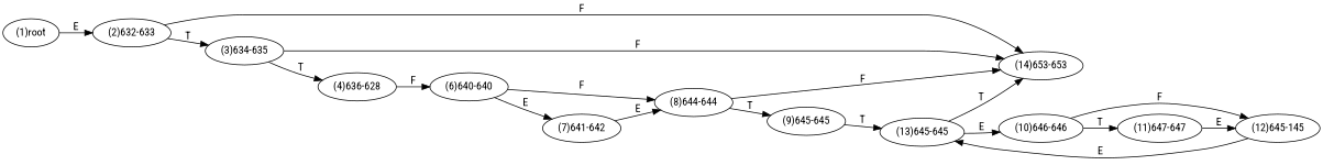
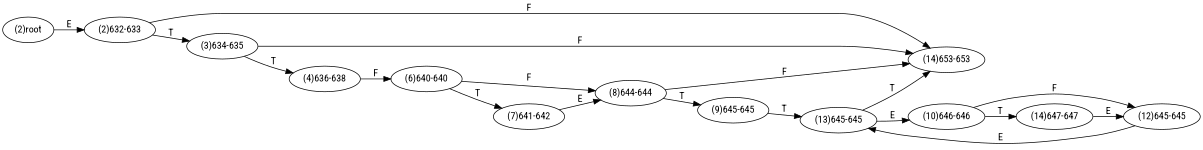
  digraph {
    fontname="Roboto Condensed"
    rankdir=LR
    node [fontname="Roboto Condensed"]
    edge [fontname="Roboto Condensed"]
-   n1 [label="(1)root"]
+   n1 [label="(2)root"]
    n2 [label="(2)632-633"]
    n3 [label="(3)634-635"]
    n4 [label="(14)653-653"]
-   n5 [label="(4)636-628"]
+   n5 [label="(4)636-638"]
    n6 [label="(6)640-640"]
    n7 [label="(8)644-644"]
    n8 [label="(7)641-642"]
    n9 [label="(9)645-645"]
    n10 [label="(13)645-645"]
    n11 [label="(10)646-646"]
-   n12 [label="(11)647-647"]
-   n13 [label="(12)645-145"]
+   n12 [label="(14)647-647"]
+   n13 [label="(12)645-645"]
    n1 -> n2 [label=E]
    n2 -> n3 [label=T]
    n2 -> n4 [label=F]
    n3 -> n4 [label=F]
    n3 -> n5 [label=T]
    n5 -> n6 [label=F]
    n6 -> n7 [label=F]
-   n6 -> n8 [label=E]
+   n6 -> n8 [label=T]
    n7 -> n4 [label=F]
    n7 -> n9 [label=T]
    n8 -> n7 [label=E]
    n9 -> n10 [label=T]
    n10 -> n4 [label=T]
    n10 -> n11 [label=E]
    n11 -> n12 [label=T]
    n11 -> n13 [label=F]
    n12 -> n13 [label=E]
    n13 -> n10 [label=E]
  }
